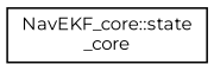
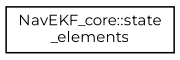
  digraph {
    rankdir=TB
    fontname=Montserrat
-   n1 [color=black fillcolor=white fontname=Montserrat fontsize=10 height=0.2 label="NavEKF_core::state\l_core" shape=record style=filled width=0.4]
+   n1 [color=black fillcolor=white fontname=Montserrat fontsize=10 height=0.2 label="NavEKF_core::state\l_elements" shape=record style=filled width=0.4]
  }
